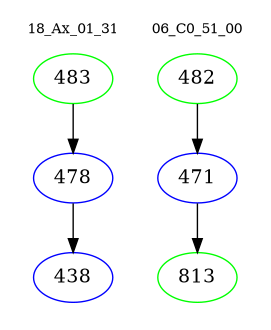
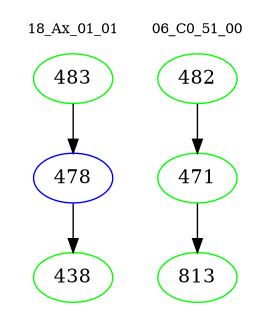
  digraph {
    node [color=green]
    edge [color=black]
    n1 [label=483]
    n2 [color=blue label=478]
-   n3 [color=blue label=438]
+   n3 [label=438]
    n4 [label=482]
-   n5 [color=blue label=471]
+   n5 [label=471]
    n6 [label=813]
    subgraph cluster_1 {
      color=white
      fontsize=10
-     label="18_Ax_01_31"
+     label="18_Ax_01_01"
      n1
      n2
      n3
    }
    subgraph cluster_2 {
      color=white
      fontsize=10
      label="06_C0_51_00"
      n4
      n5
      n6
    }
    n1 -> n2
    n2 -> n3
    n4 -> n5
    n5 -> n6
  }
